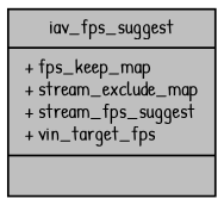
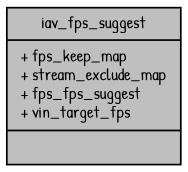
  digraph {
    fontname="Patrick Hand"
-   n1 [color=black fillcolor=grey75 fontcolor=black fontname="Patrick Hand" fontsize=10 height=0.2 label="{iav_fps_suggest\n|+ fps_keep_map\l+ stream_exclude_map\l+ stream_fps_suggest\l+ vin_target_fps\l|}" shape=record style=filled width=0.4]
+   n1 [color=black fillcolor=grey75 fontcolor=black fontname="Patrick Hand" fontsize=10 height=0.2 label="{iav_fps_suggest\n|+ fps_keep_map\l+ stream_exclude_map\l+ fps_fps_suggest\l+ vin_target_fps\l|}" shape=record style=filled width=0.4]
  }
